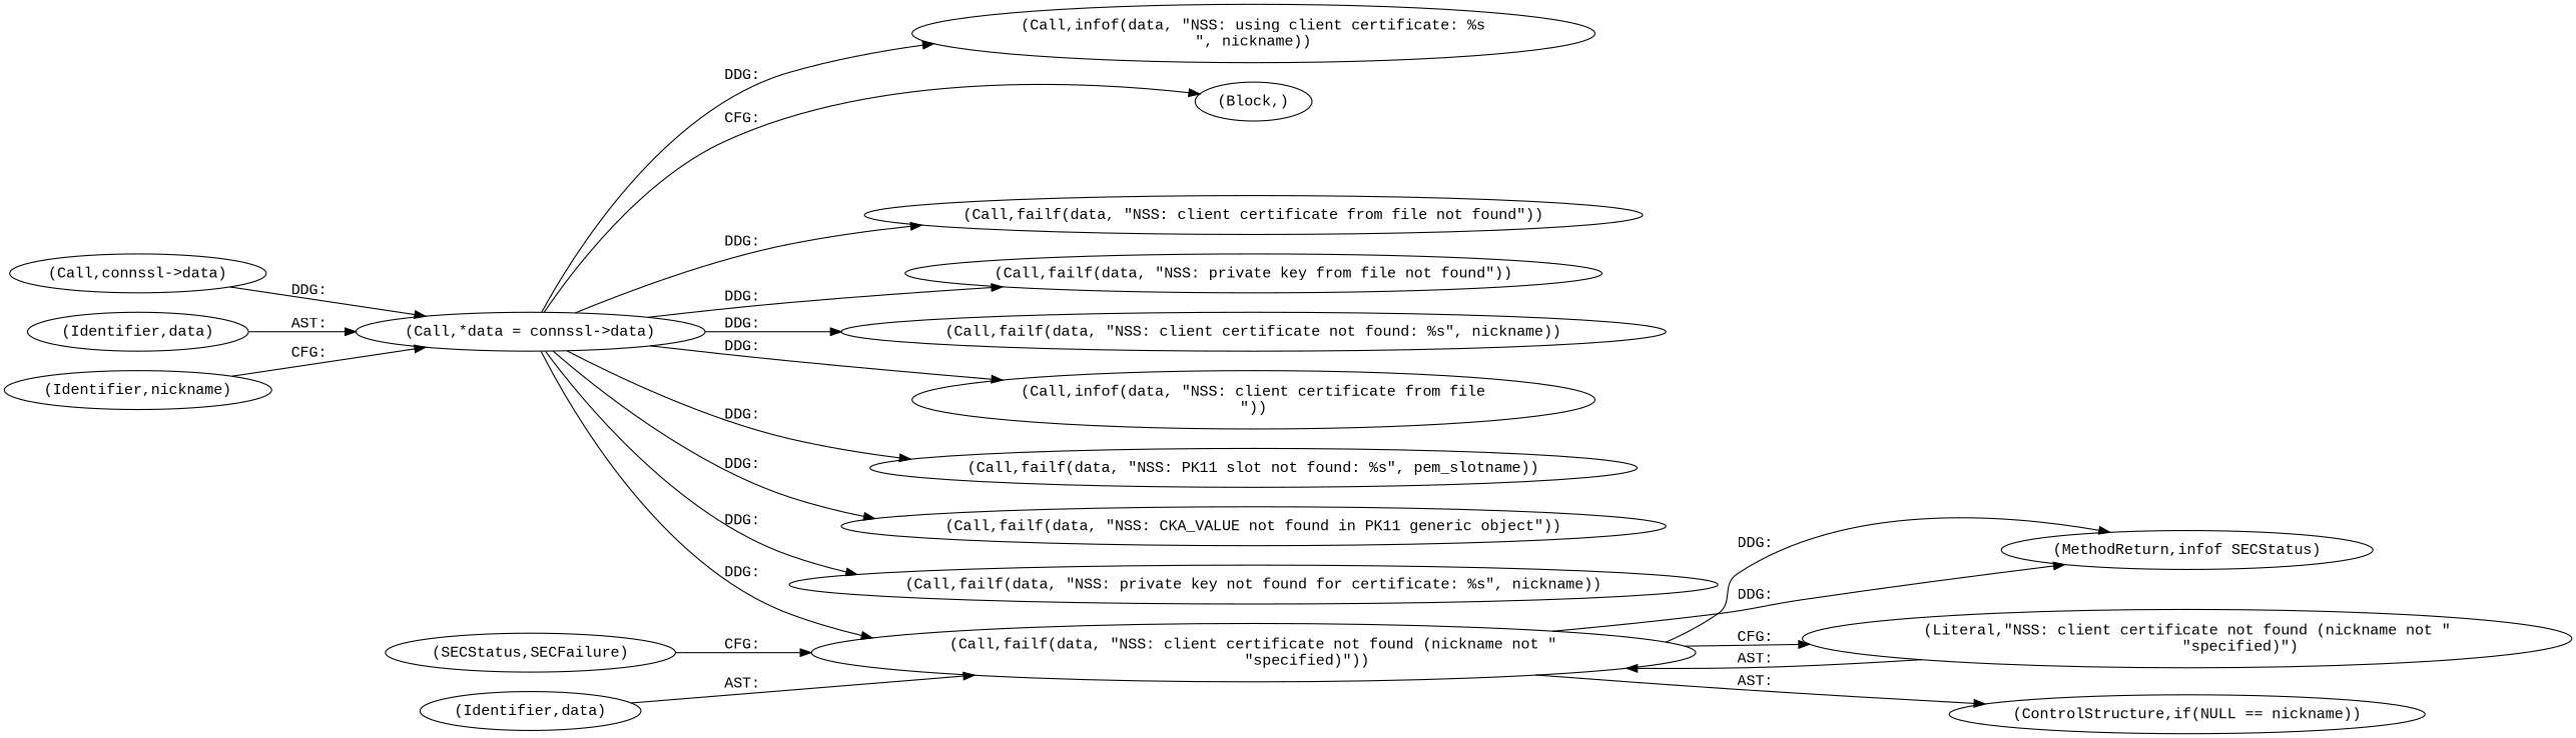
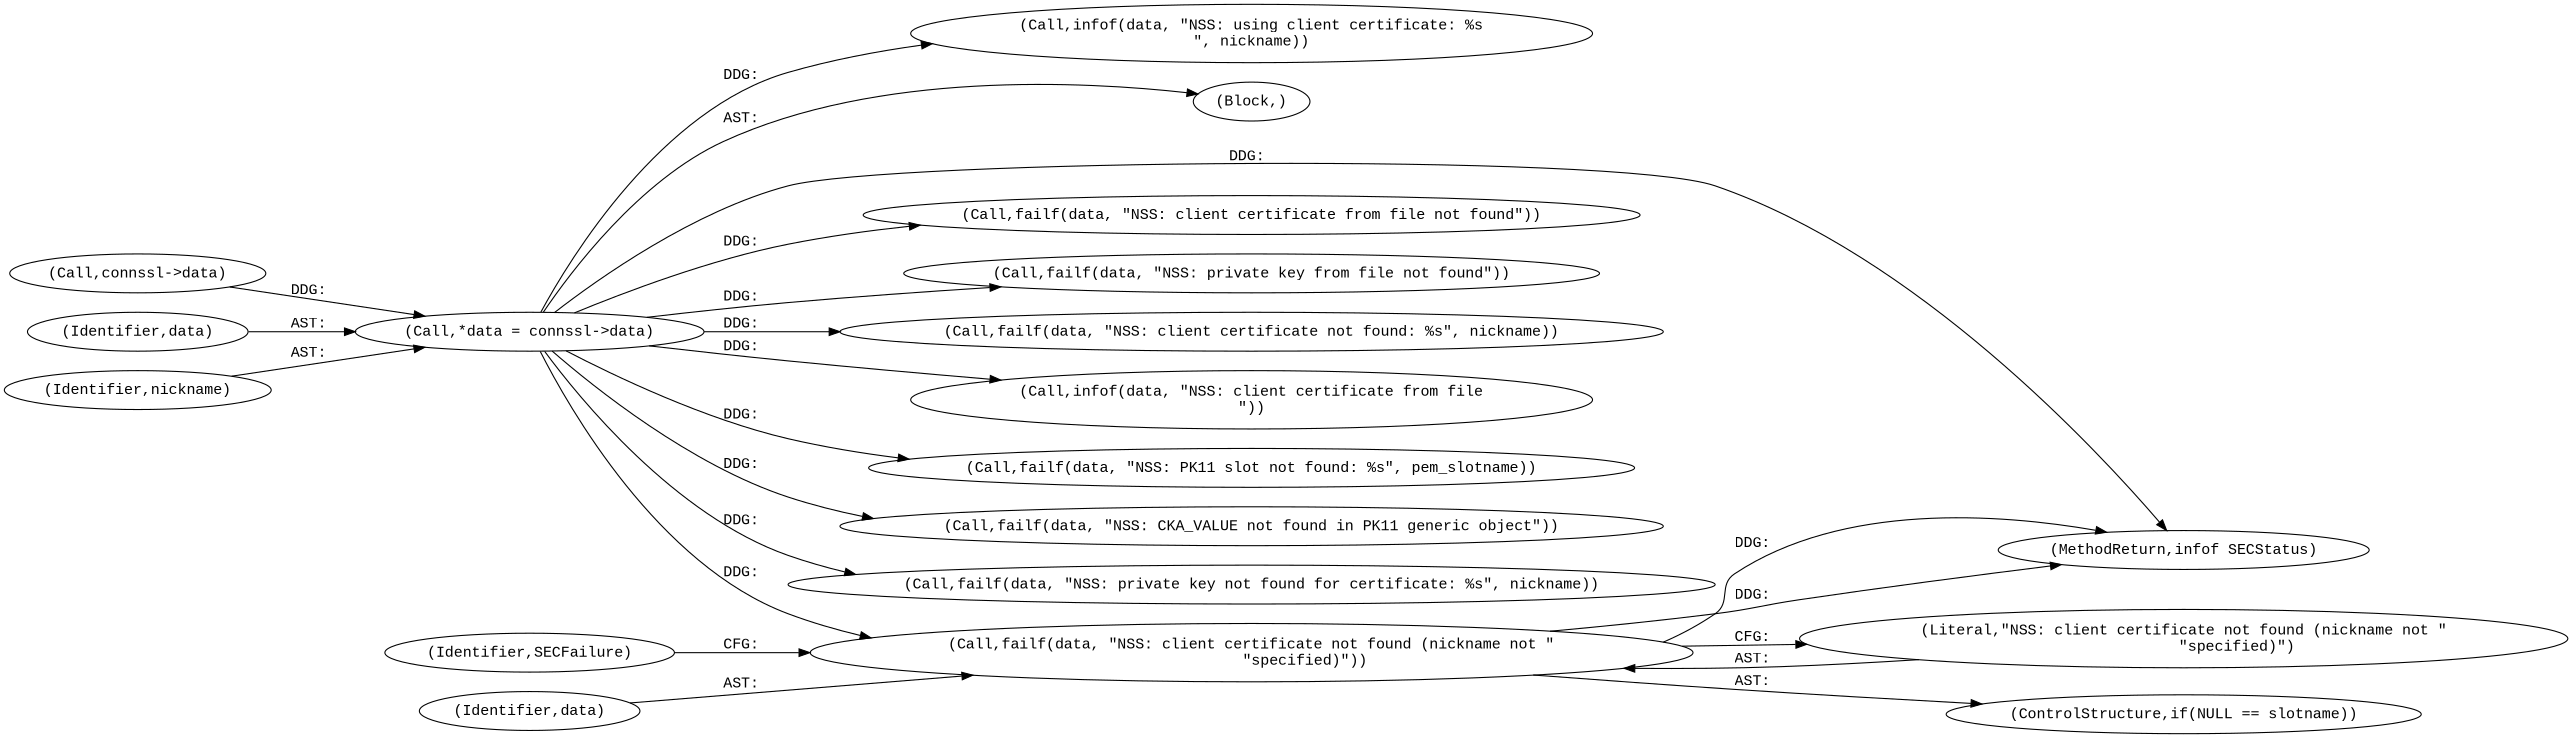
  digraph {
    fontname="Liberation Mono"
    rankdir=LR
    node [fontname="Liberation Mono"]
    edge [fontname="Liberation Mono"]
    n1 [label="(Call,failf(data, \"NSS: client certificate not found (nickname not \"\n            \"specified)\"))"]
    n2 [label="(MethodReturn,infof SECStatus)"]
    n3 [label="(Literal,\"NSS: client certificate not found (nickname not \"\n            \"specified)\")"]
-   n4 [label="(ControlStructure,if(NULL == nickname))"]
+   n4 [label="(ControlStructure,if(NULL == slotname))"]
    n5 [label="(Call,*data = connssl->data)"]
    n6 [label="(Call,failf(data, \"NSS: client certificate from file not found\"))"]
    n7 [label="(Call,failf(data, \"NSS: private key from file not found\"))"]
    n8 [label="(Call,failf(data, \"NSS: client certificate not found: %s\", nickname))"]
    n9 [label="(Call,infof(data, \"NSS: client certificate from file\n\"))"]
    n10 [label="(Call,failf(data, \"NSS: PK11 slot not found: %s\", pem_slotname))"]
    n11 [label="(Call,failf(data, \"NSS: CKA_VALUE not found in PK11 generic object\"))"]
    n12 [label="(Call,failf(data, \"NSS: private key not found for certificate: %s\", nickname))"]
    n13 [label="(Call,infof(data, \"NSS: using client certificate: %s\n\", nickname))"]
    n14 [label="(Block,)"]
    n15 [label="(Call,connssl->data)"]
-   n16 [label="(SECStatus,SECFailure)"]
+   n16 [label="(Identifier,SECFailure)"]
    n17 [label="(Identifier,data)"]
    n18 [label="(Identifier,data)"]
    n19 [label="(Identifier,nickname)"]
    n1 -> n2 [label="DDG: "]
    n1 -> n2 [label="DDG: "]
    n1 -> n3 [label="CFG: "]
    n1 -> n4 [label="AST: "]
    n3 -> n1 [label="AST: "]
    n5 -> n1 [label="DDG: "]
+   n5 -> n2 [label="DDG: "]
    n5 -> n6 [label="DDG: "]
    n5 -> n7 [label="DDG: "]
    n5 -> n8 [label="DDG: "]
    n5 -> n9 [label="DDG: "]
    n5 -> n10 [label="DDG: "]
    n5 -> n11 [label="DDG: "]
    n5 -> n12 [label="DDG: "]
    n5 -> n13 [label="DDG: "]
-   n5 -> n14 [label="CFG: "]
+   n5 -> n14 [label="AST: "]
    n15 -> n5 [label="DDG: "]
    n16 -> n1 [label="CFG: "]
    n17 -> n5 [label="AST: "]
    n18 -> n1 [label="AST: "]
-   n19 -> n5 [label="CFG: "]
+   n19 -> n5 [label="AST: "]
  }
